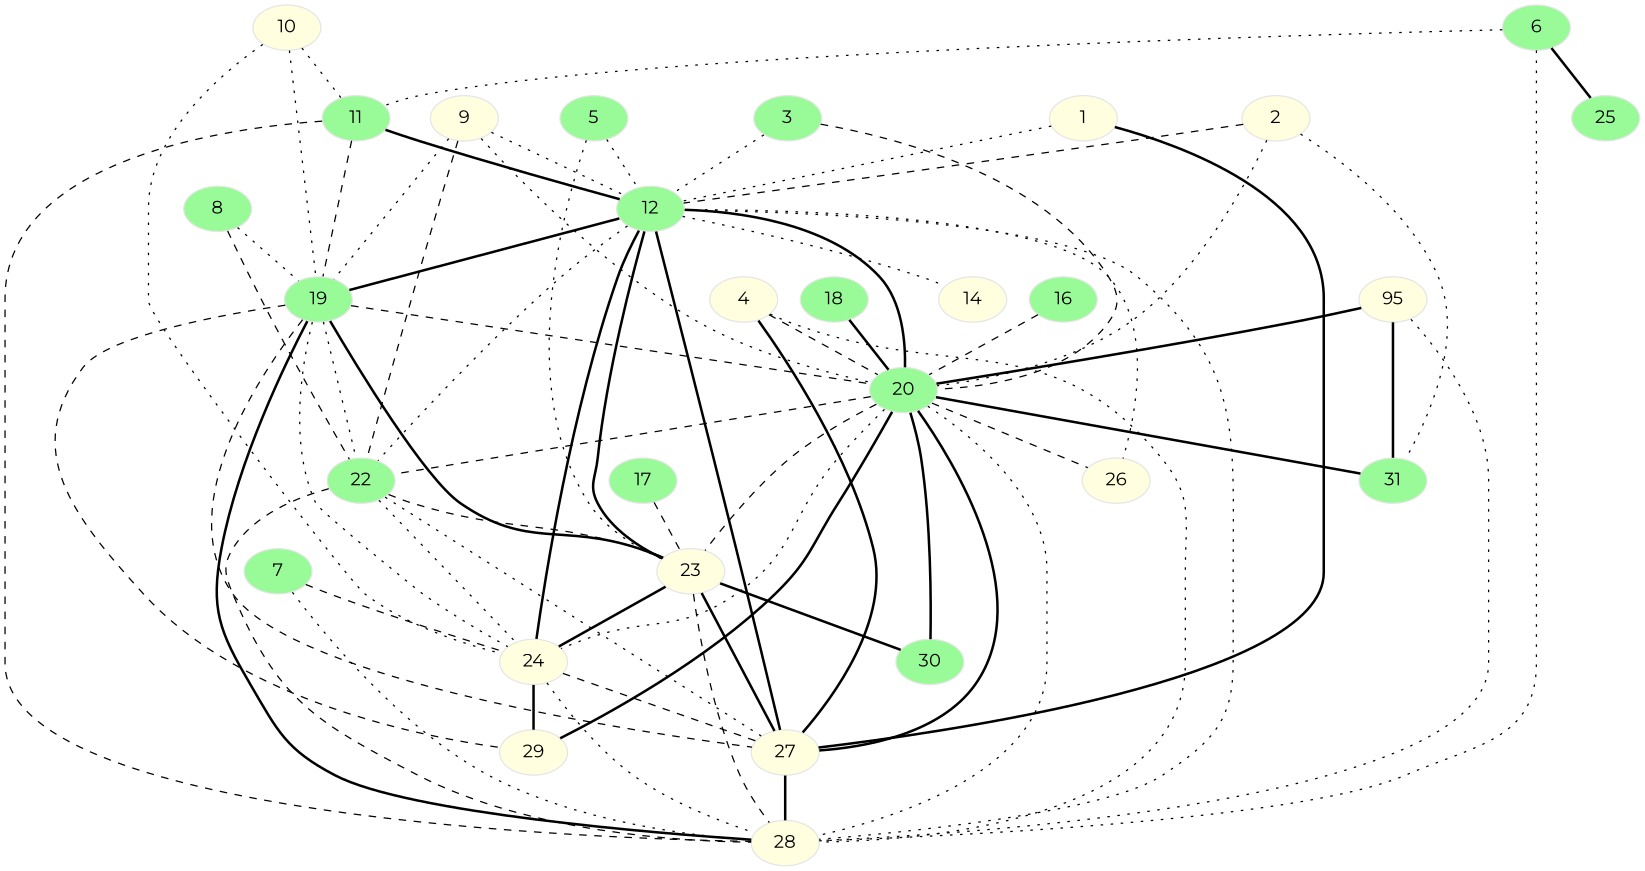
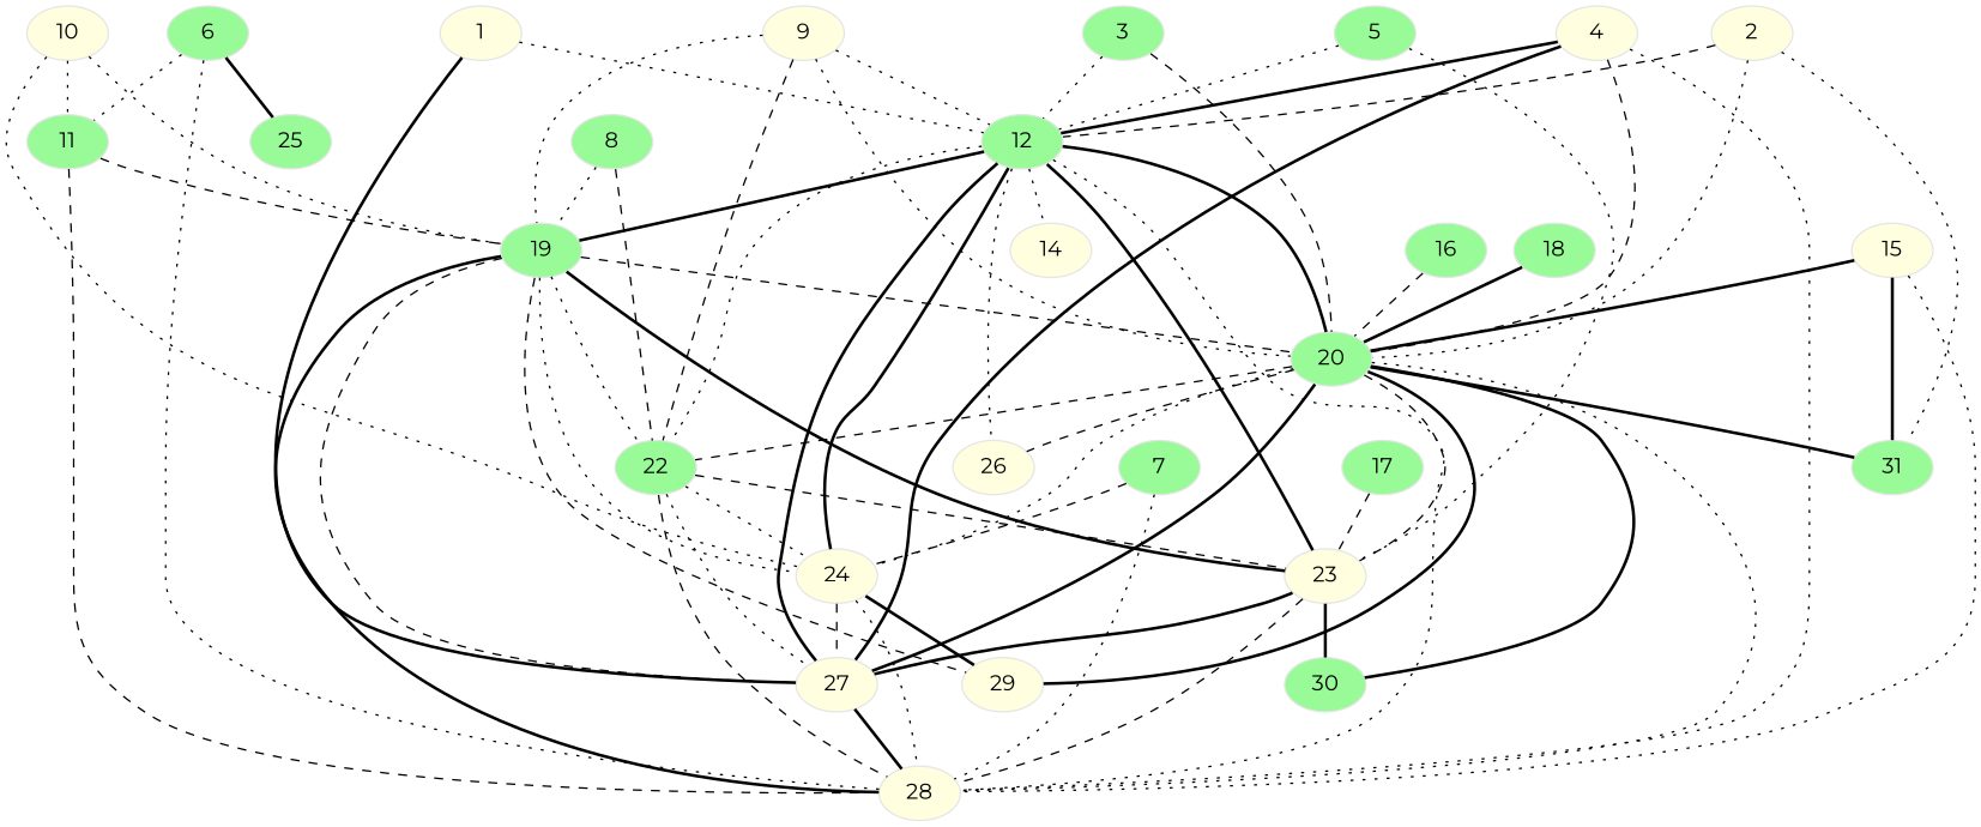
  graph {
    fontname=Montserrat
    node [color=gray90 fillcolor=palegreen fontname=Montserrat style=filled]
    edge [fontname=Montserrat style=dotted weight=1.0]
    1 [fillcolor=lightyellow]
    12
    27 [fillcolor=lightyellow]
    20
    28 [fillcolor=lightyellow]
    23 [fillcolor=lightyellow]
    24 [fillcolor=lightyellow]
    19
    22
    14 [fillcolor=lightyellow]
    26 [fillcolor=lightyellow]
    2 [fillcolor=lightyellow]
    31
    29 [fillcolor=lightyellow]
    30
    3
    4 [fillcolor=lightyellow]
    5
    6
    11
    25
    7
    8
    9 [fillcolor=lightyellow]
    10 [fillcolor=lightyellow]
-   15 [fillcolor=lightyellow label=95]
+   15 [fillcolor=lightyellow]
    16
    17
    18
    1 -- 12
    1 -- 27 [style=bold]
    12 -- 27 [style=bold]
    12 -- 20 [style=bold weight=3.0]
    12 -- 28
    12 -- 23 [style=bold]
    12 -- 24 [style=bold]
    12 -- 19 [style=bold weight=2.0]
    12 -- 22 [weight=3.0]
    12 -- 14
    12 -- 26
    27 -- 28 [style=bold weight=2.0]
    20 -- 27 [style=bold weight=3.0]
    20 -- 28 [weight=3.0]
    20 -- 23 [style=dashed weight=3.0]
    20 -- 24 [weight=4.0]
    20 -- 22 [style=dashed weight=5.0]
    20 -- 26 [style=dashed weight=2.0]
    20 -- 31 [style=bold]
    20 -- 29 [style=bold]
    20 -- 30 [style=bold]
    23 -- 27 [style=bold]
    23 -- 28 [style=dashed]
-   23 -- 24 [style=bold]
    23 -- 30 [style=bold weight=2.0]
    24 -- 27 [style=dashed]
    24 -- 28 [weight=2.0]
    24 -- 29 [style=bold]
    19 -- 27 [style=dashed]
    19 -- 20 [style=dashed weight=2.0]
    19 -- 28 [style=bold]
    19 -- 23 [style=bold]
    19 -- 24
    19 -- 22 [weight=2.0]
    19 -- 29 [style=dashed]
    22 -- 27 [weight=2.0]
    22 -- 28 [style=dashed weight=2.0]
    22 -- 23 [style=dashed weight=3.0]
    22 -- 24 [weight=2.0]
    2 -- 12 [style=dashed]
    2 -- 20
    2 -- 31
    3 -- 12
    3 -- 20 [style=dashed]
    4 -- 27 [style=bold]
    4 -- 20 [style=dashed]
    4 -- 28
    5 -- 12
    5 -- 23
    6 -- 28
    6 -- 11
    6 -- 25 [style=bold]
-   11 -- 12 [style=bold]
+   4 -- 12 [style=bold]
    11 -- 28 [style=dashed]
    11 -- 19 [style=dashed]
    7 -- 28
    7 -- 24 [style=dashed weight=2.0]
    8 -- 19
    8 -- 22 [style=dashed weight=2.0]
    9 -- 12
    9 -- 20
    9 -- 19
    9 -- 22 [style=dashed]
    10 -- 24
    10 -- 19
    10 -- 11
    15 -- 20 [style=bold weight=2.0]
    15 -- 28
    15 -- 31 [style=bold]
    16 -- 20 [style=dashed]
    17 -- 23 [style=dashed]
    18 -- 20 [style=bold]
  }
